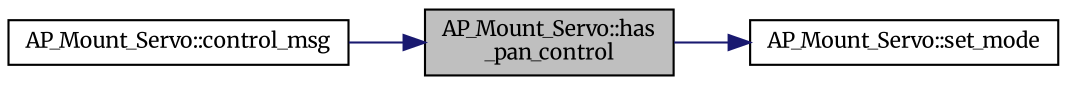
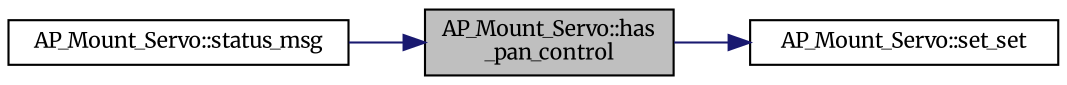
  digraph {
    fontname=Merriweather
    rankdir=LR
    node [color=black fillcolor=white fontname=Merriweather fontsize=10 shape=record style=filled]
    edge [color=midnightblue fontname=Merriweather fontsize=10 labelfontname=Helvetica labelfontsize=10 style=solid]
    n1 [fillcolor=grey75 fontcolor=black height=0.2 label="AP_Mount_Servo::has\l_pan_control" width=0.4]
-   n2 [height=0.2 label="AP_Mount_Servo::set_mode" width=0.4]
-   n3 [height=0.2 label="AP_Mount_Servo::control_msg" width=0.4]
+   n2 [height=0.2 label="AP_Mount_Servo::set_set" width=0.4]
+   n3 [height=0.2 label="AP_Mount_Servo::status_msg" width=0.4]
    n1 -> n2
    n3 -> n1
  }
